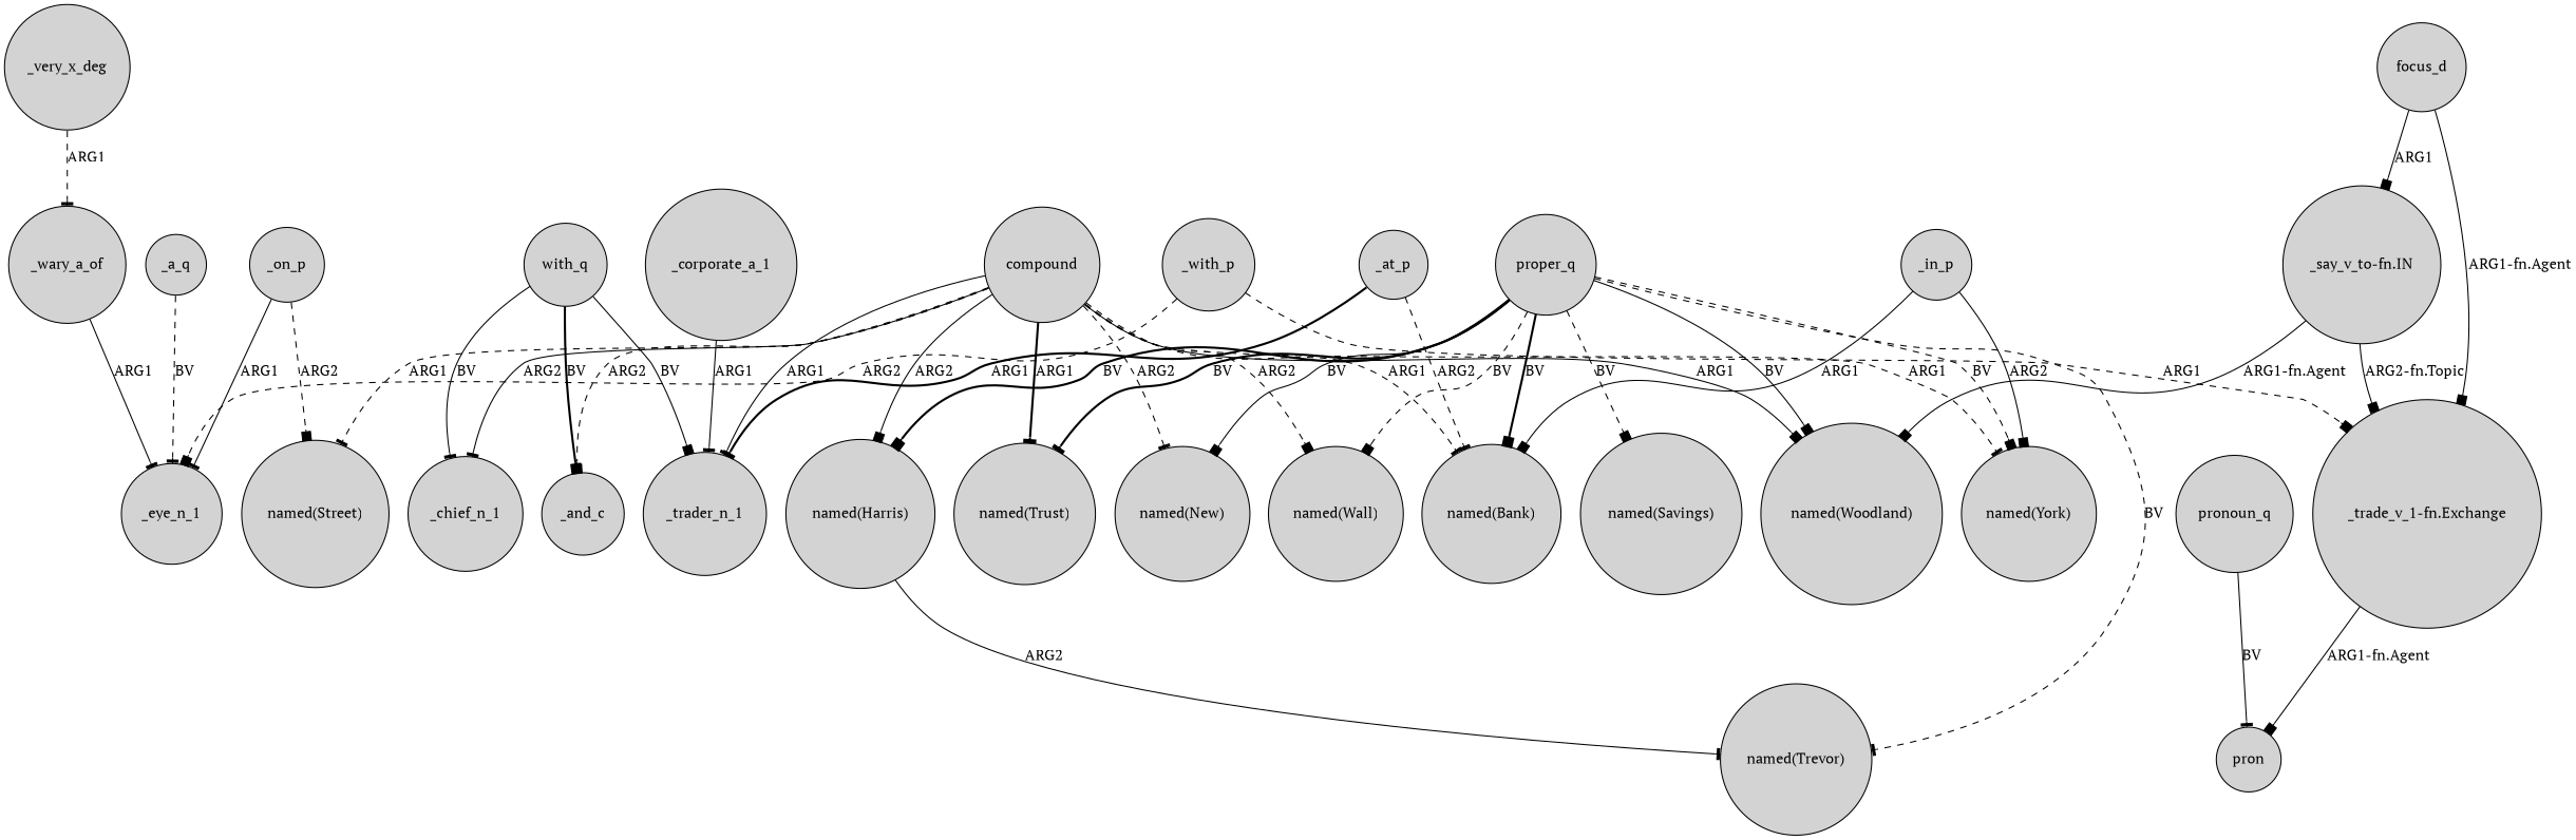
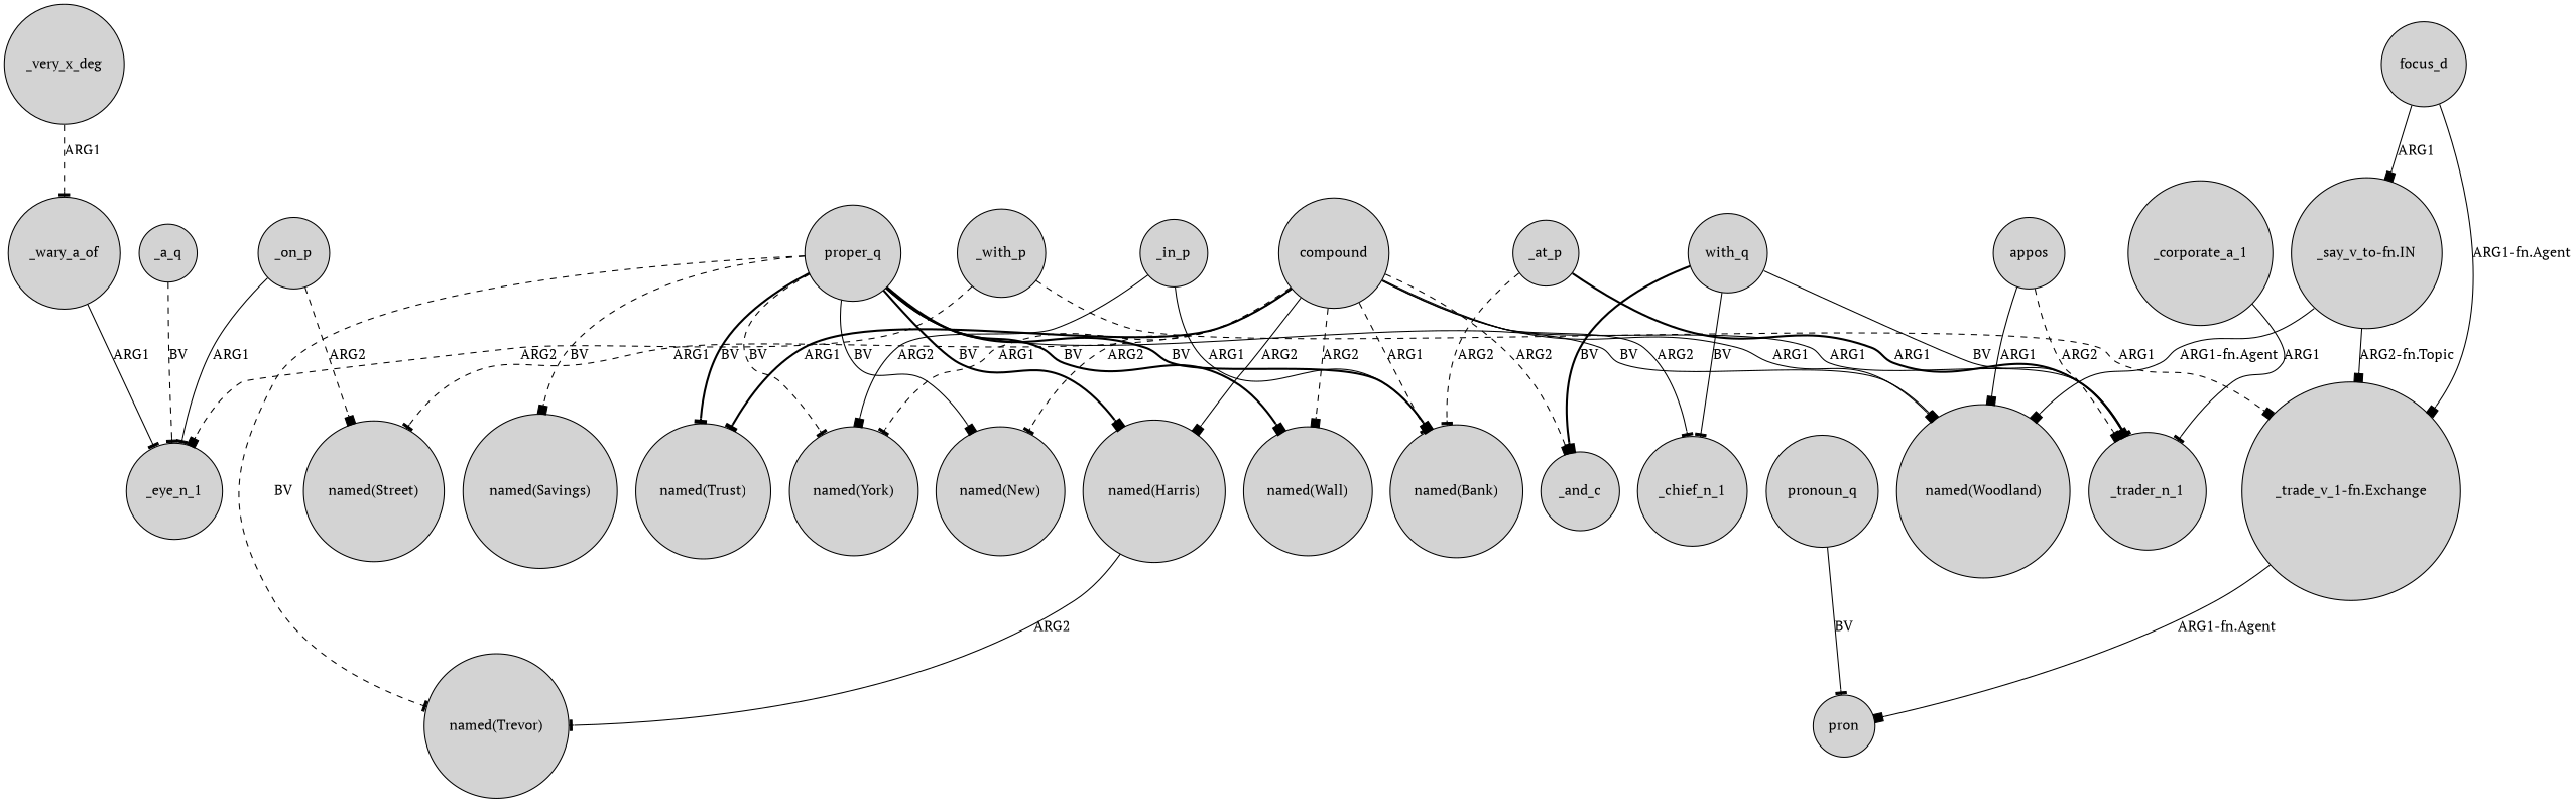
  digraph {
    fontname="PT Serif"
    node [fontname="PT Serif" shape=circle style=filled]
    edge [arrowhead=box fontname="PT Serif" style=solid]
    _a_q
    _eye_n_1
    _at_p
    "named(Bank)"
    _trader_n_1
    compound
    "named(New)"
    "named(Street)"
    "named(Wall)"
    "named(Woodland)"
    "named(Trust)"
    "named(Harris)"
    _chief_n_1
    _and_c
    "named(York)"
    "named(Trevor)"
+   appos
    n18 [label=with_q]
    proper_q
    "named(Savings)"
    _corporate_a_1
    _in_p
    pronoun_q
    pron
    "_trade_v_1-fn.Exchange"
    "_say_v_to-fn.IN"
    _on_p
    _wary_a_of
    focus_d
    _with_p
    _very_x_deg
    _a_q -> _eye_n_1 [arrowhead=tee label=BV style=dashed]
    _at_p -> "named(Bank)" [arrowhead=tee label=ARG2 style=dashed]
    _at_p -> _trader_n_1 [arrowhead=tee label=ARG1 style=bold]
    compound -> "named(Bank)" [arrowhead=tee label=ARG1 style=dashed]
    compound -> _trader_n_1 [arrowhead=tee label=ARG1]
    compound -> "named(New)" [arrowhead=tee label=ARG2 style=dashed]
    compound -> "named(Street)" [arrowhead=tee label=ARG1 style=dashed]
    compound -> "named(Wall)" [label=ARG2 style=dashed]
    compound -> "named(Woodland)" [label=ARG1]
    compound -> "named(Trust)" [arrowhead=tee label=ARG1 style=bold]
    compound -> "named(Harris)" [label=ARG2]
    compound -> _chief_n_1 [arrowhead=tee label=ARG2]
    compound -> _and_c [label=ARG2 style=dashed]
    compound -> "named(York)" [arrowhead=tee label=ARG1 style=dashed]
    "named(Harris)" -> "named(Trevor)" [arrowhead=tee label=ARG2]
+   appos -> _trader_n_1 [label=ARG2 style=dashed]
+   appos -> "named(Woodland)" [label=ARG1]
    n18 -> _trader_n_1 [label=BV]
    n18 -> _chief_n_1 [arrowhead=tee label=BV]
    n18 -> _and_c [label=BV style=bold]
    proper_q -> "named(Bank)" [label=BV style=bold]
    proper_q -> "named(New)" [label=BV]
-   proper_q -> "named(Wall)" [label=BV style=dashed]
+   proper_q -> "named(Wall)" [label=BV style=bold]
    proper_q -> "named(Woodland)" [label=BV]
    proper_q -> "named(Trust)" [arrowhead=tee label=BV style=bold]
    proper_q -> "named(Harris)" [label=BV style=bold]
-   proper_q -> "named(York)" [label=BV style=dashed]
+   proper_q -> "named(York)" [arrowhead=tee label=BV style=dashed]
    proper_q -> "named(Trevor)" [arrowhead=tee label=BV style=dashed]
    proper_q -> "named(Savings)" [label=BV style=dashed]
    _corporate_a_1 -> _trader_n_1 [arrowhead=tee label=ARG1]
    _in_p -> "named(Bank)" [label=ARG1]
    _in_p -> "named(York)" [label=ARG2]
    pronoun_q -> pron [arrowhead=tee label=BV]
    "_trade_v_1-fn.Exchange" -> pron [label="ARG1-fn.Agent"]
    "_say_v_to-fn.IN" -> "named(Woodland)" [label="ARG1-fn.Agent"]
    "_say_v_to-fn.IN" -> "_trade_v_1-fn.Exchange" [label="ARG2-fn.Topic"]
    _on_p -> _eye_n_1 [arrowhead=tee label=ARG1]
    _on_p -> "named(Street)" [label=ARG2 style=dashed]
    _wary_a_of -> _eye_n_1 [arrowhead=tee label=ARG1]
    focus_d -> "_trade_v_1-fn.Exchange" [label="ARG1-fn.Agent"]
    focus_d -> "_say_v_to-fn.IN" [label=ARG1]
    _with_p -> _eye_n_1 [label=ARG2 style=dashed]
    _with_p -> "_trade_v_1-fn.Exchange" [label=ARG1 style=dashed]
    _very_x_deg -> _wary_a_of [arrowhead=tee label=ARG1 style=dashed]
  }
